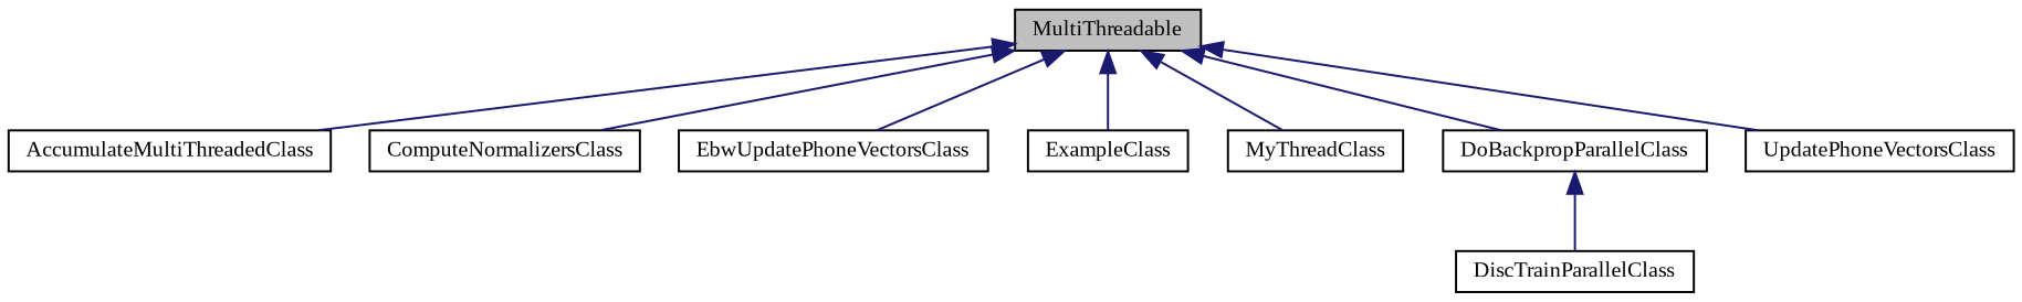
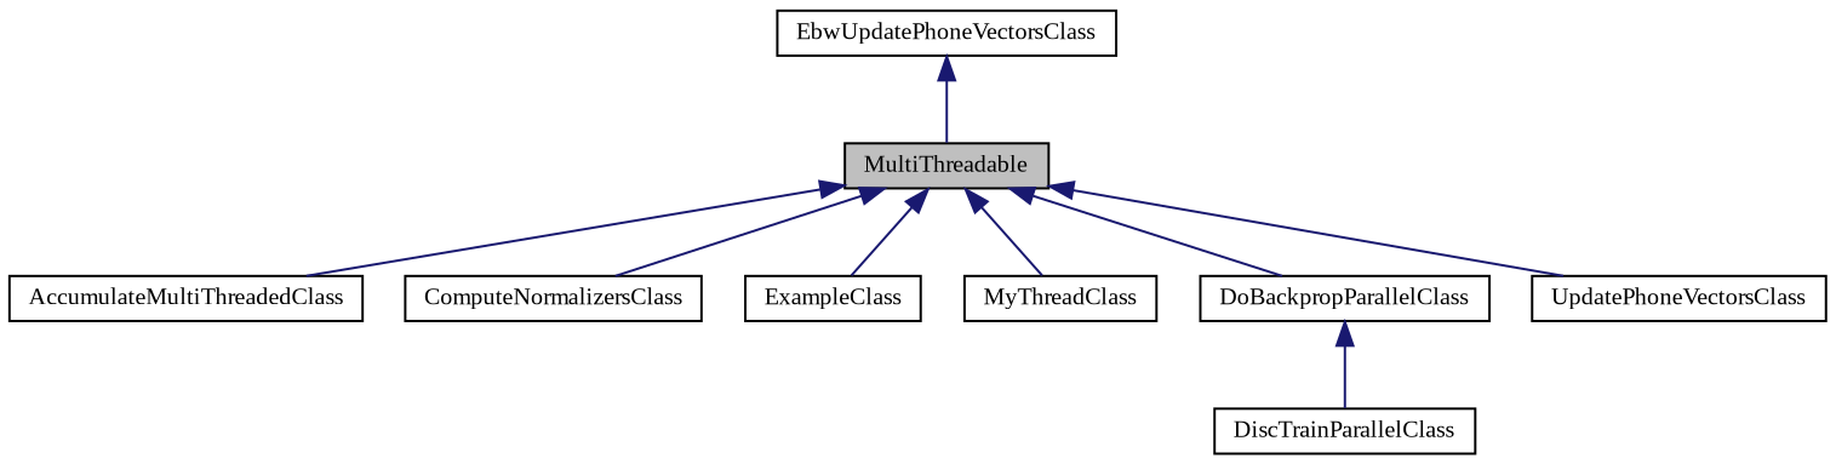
  digraph {
    fontname="Liberation Serif"
    rankdir=TB
    node [color=black fillcolor=white fontname="Liberation Serif" fontsize=10 shape=record style=filled]
    edge [color=midnightblue dir=back fontname="Liberation Serif" fontsize=10 labelfontname=Helvetica labelfontsize=10 style=solid]
    n1 [fillcolor=grey75 fontcolor=black height=0.2 label=MultiThreadable width=0.4]
    n2 [height=0.2 label=AccumulateMultiThreadedClass width=0.4]
    n3 [height=0.2 label=ComputeNormalizersClass width=0.4]
    n4 [height=0.2 label=EbwUpdatePhoneVectorsClass width=0.4]
    n5 [height=0.2 label=ExampleClass width=0.4]
    n6 [height=0.2 label=MyThreadClass width=0.4]
    n7 [height=0.2 label=DoBackpropParallelClass width=0.4]
    n8 [height=0.2 label=UpdatePhoneVectorsClass width=0.4]
    n9 [height=0.2 label=DiscTrainParallelClass width=0.4]
    n1 -> n2
    n1 -> n3
-   n1 -> n4
+   n4 -> n1
    n1 -> n5
    n1 -> n6
    n1 -> n7
    n1 -> n8
    n7 -> n9
  }
